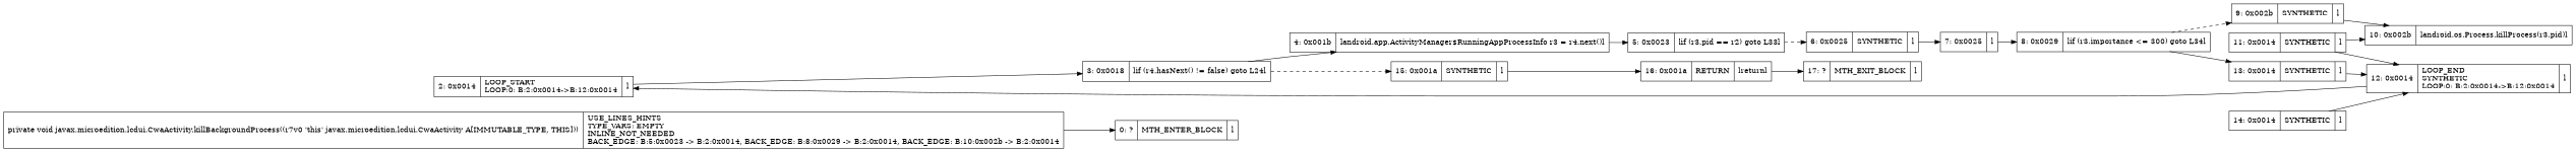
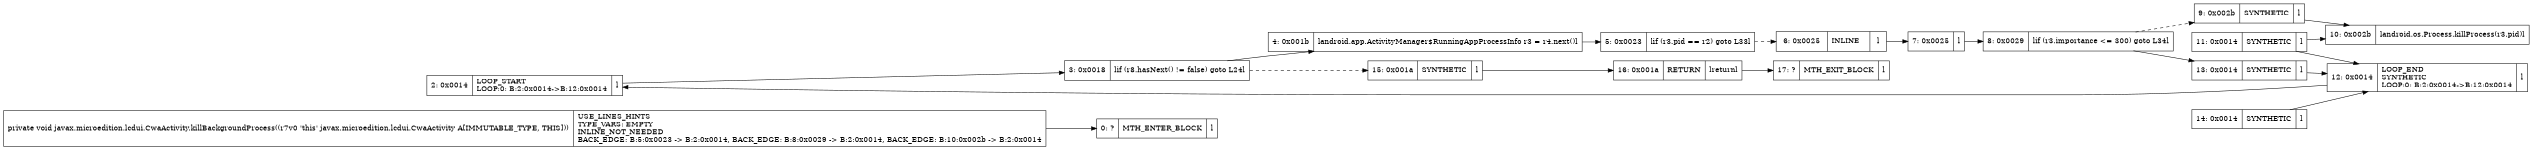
  digraph {
    rankdir=LR
    node [shape=record]
    n1 [label="{0\:\ ?|MTH_ENTER_BLOCK\l|l}"]
    n2 [label="{2\:\ 0x0014|LOOP_START\lLOOP:0: B:2:0x0014\-\>B:12:0x0014\l|l}"]
-   n3 [label="{3\:\ 0x0018|lif (r4.hasNext() != false) goto L24l}"]
+   n3 [label="{3\:\ 0x0018|lif (r8.hasNext() != false) goto L24l}"]
    n4 [label="{4\:\ 0x001b|landroid.app.ActivityManager$RunningAppProcessInfo r3 = r4.next()l}"]
    n5 [label="{15\:\ 0x001a|SYNTHETIC\l|l}"]
    n6 [label="{5\:\ 0x0023|lif (r3.pid == r2) goto L33l}"]
    n7 [label="{16\:\ 0x001a|RETURN\l|lreturnl}"]
-   n8 [label="{6\:\ 0x0025|SYNTHETIC\l|l}"]
+   n8 [label="{6\:\ 0x0025|INLINE\l|l}"]
    n9 [label="{7\:\ 0x0025|l}"]
    n10 [label="{14\:\ 0x0014|SYNTHETIC\l|l}"]
    n11 [label="{12\:\ 0x0014|LOOP_END\lSYNTHETIC\lLOOP:0: B:2:0x0014\-\>B:12:0x0014\l|l}"]
    n12 [label="{8\:\ 0x0029|lif (r3.importance \<= 300) goto L34l}"]
    n13 [label="{9\:\ 0x002b|SYNTHETIC\l|l}"]
    n14 [label="{13\:\ 0x0014|SYNTHETIC\l|l}"]
    n15 [label="{10\:\ 0x002b|landroid.os.Process.killProcess(r3.pid)l}"]
    n16 [label="{11\:\ 0x0014|SYNTHETIC\l|l}"]
    n17 [label="{17\:\ ?|MTH_EXIT_BLOCK\l|l}"]
    n18 [label="{private void javax.microedition.lcdui.CwaActivity.killBackgroundProcess((r7v0 'this' javax.microedition.lcdui.CwaActivity A[IMMUTABLE_TYPE, THIS]))  | USE_LINES_HINTS\lTYPE_VARS: EMPTY\lINLINE_NOT_NEEDED\lBACK_EDGE: B:5:0x0023 \-\> B:2:0x0014, BACK_EDGE: B:8:0x0029 \-\> B:2:0x0014, BACK_EDGE: B:10:0x002b \-\> B:2:0x0014\l}"]
    n2 -> n3
    n3 -> n4
    n3 -> n5 [style=dashed]
    n4 -> n6
    n5 -> n7
    n6 -> n8 [style=dashed]
    n7 -> n17
    n8 -> n9
    n9 -> n12
    n10 -> n11
    n11 -> n2
    n12 -> n13 [style=dashed]
    n12 -> n14
    n13 -> n15
    n14 -> n11
    n16 -> n11
    n16 -> n15
    n18 -> n1
  }
